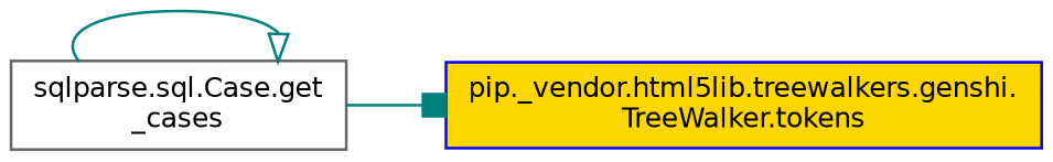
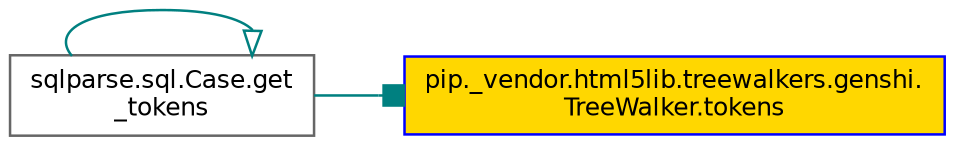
  digraph {
    rankdir=LR
    node [fontname=Helvetica fontsize=10 shape=record style=filled]
    edge [color=teal fontname=Helvetica fontsize=10 labelfontname=Helvetica labelfontsize=10 style=solid]
-   n1 [color=gray40 fillcolor=white fontcolor=black height=0.2 label="sqlparse.sql.Case.get\l_cases" width=0.4]
+   n1 [color=gray40 fillcolor=white fontcolor=black height=0.2 label="sqlparse.sql.Case.get\l_tokens" width=0.4]
    n2 [color=blue fillcolor=gold height=0.2 label="pip._vendor.html5lib.treewalkers.genshi.\lTreeWalker.tokens" width=0.4]
    n1 -> n1 [arrowhead=onormal]
    n1 -> n2 [arrowhead=box]
  }
